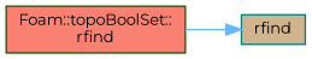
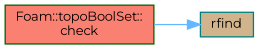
  digraph {
    rankdir=RL
    fontname=Montserrat
    node [fontname=Montserrat fontsize=10 shape=box style=filled]
    n1 [color=teal fillcolor=tan fontcolor=black height=0.2 label=rfind width=0.4]
-   n2 [color=darkgreen fillcolor=salmon height=0.2 label="Foam::topoBoolSet::\lrfind" width=0.4]
+   n2 [color=darkgreen fillcolor=salmon height=0.2 label="Foam::topoBoolSet::\lcheck" width=0.4]
    n1 -> n2 [color=steelblue1 dir=back fontname=Montserrat fontsize=10 labelfontname=Helvetica labelfontsize=10 style=solid]
  }
